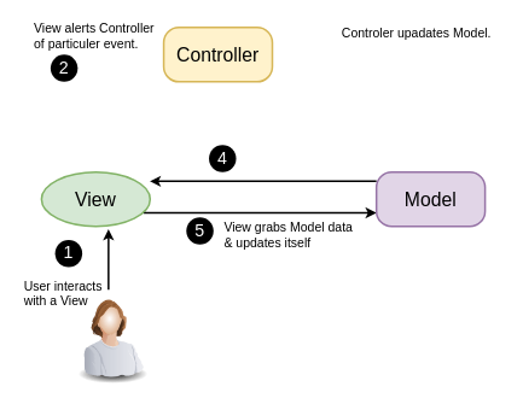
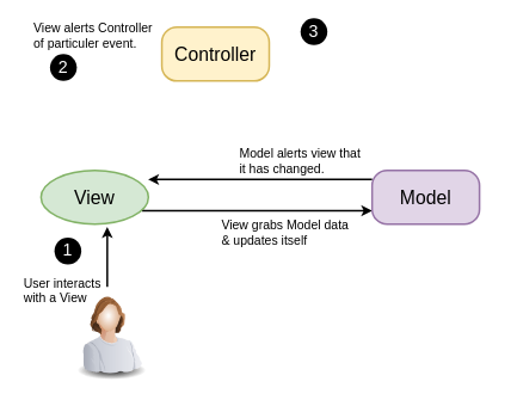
  <mxCell id="0" />
  <mxCell id="1" parent="0" />
  <mxCell id="2" style="edgeStyle=orthogonalEdgeStyle;rounded=0;orthogonalLoop=1;jettySize=auto;html=1;entryX=0.617;entryY=1.053;entryDx=0;entryDy=0;entryPerimeter=0;strokeWidth=2;" edge="1" parent="1" target="4"><mxGeometry relative="1" as="geometry"><mxPoint x="119" y="320" as="sourcePoint" /><Array as="points"><mxPoint x="119" y="300" /><mxPoint x="119" y="300" /></Array></mxGeometry></mxCell>
  <mxCell id="3" style="edgeStyle=orthogonalEdgeStyle;rounded=0;orthogonalLoop=1;jettySize=auto;html=1;exitX=1;exitY=0.75;exitDx=0;exitDy=0;strokeWidth=2;" edge="1" parent="1" source="4" target="7"><mxGeometry relative="1" as="geometry"><Array as="points"><mxPoint x="265" y="235" /><mxPoint x="265" y="235" /></Array></mxGeometry></mxCell>
  <mxCell id="4" value="&lt;font style=&quot;font-size: 21px&quot;&gt;View&lt;/font&gt;" style="ellipse;whiteSpace=wrap;html=1;arcSize=28;strokeWidth=2;fillColor=#d5e8d4;strokeColor=#82b366;" vertex="1" parent="1"><mxGeometry x="45" y="190" width="120" height="60" as="geometry" /></mxCell>
  <mxCell id="5" value="&lt;font style=&quot;font-size: 21px&quot;&gt;Controller&lt;/font&gt;" style="rounded=1;whiteSpace=wrap;html=1;arcSize=28;strokeWidth=2;fillColor=#fff2cc;strokeColor=#d6b656;" vertex="1" parent="1"><mxGeometry x="180" y="30" width="120" height="60" as="geometry" /></mxCell>
  <mxCell id="6" style="edgeStyle=orthogonalEdgeStyle;rounded=0;orthogonalLoop=1;jettySize=auto;html=1;entryX=0.997;entryY=0.168;entryDx=0;entryDy=0;entryPerimeter=0;strokeWidth=2;" edge="1" parent="1" source="7" target="4"><mxGeometry relative="1" as="geometry"><Array as="points"><mxPoint x="255" y="200" /><mxPoint x="255" y="200" /></Array></mxGeometry></mxCell>
  <mxCell id="7" value="&lt;font style=&quot;font-size: 21px&quot;&gt;Model&lt;/font&gt;" style="rounded=1;whiteSpace=wrap;html=1;arcSize=28;strokeWidth=2;fillColor=#e1d5e7;strokeColor=#9673a6;" vertex="1" parent="1"><mxGeometry x="415" y="190" width="120" height="60" as="geometry" /></mxCell>
  <mxCell id="8" value="&lt;font style=&quot;font-size: 14px&quot;&gt;&amp;nbsp;User interacts&lt;br&gt;&amp;nbsp;with a View&lt;/font&gt;" style="text;html=1;resizable=0;points=[];autosize=1;align=left;verticalAlign=top;spacingTop=-4;" vertex="1" parent="1"><mxGeometry x="20" y="305" width="110" height="30" as="geometry" /></mxCell>
  <mxCell id="9" value="&lt;font style=&quot;font-size: 19px&quot; color=&quot;#ffffff&quot;&gt;1&lt;/font&gt;" style="ellipse;whiteSpace=wrap;html=1;aspect=fixed;strokeWidth=2;fillColor=#000000;strokeColor=none;" vertex="1" parent="1"><mxGeometry x="60" y="265" width="30" height="30" as="geometry" /></mxCell>
  <mxCell id="10" value="&lt;font style=&quot;font-size: 14px&quot;&gt;View alerts Controller&amp;nbsp;&lt;br&gt;of particuler event.&lt;/font&gt;" style="text;html=1;resizable=0;points=[];autosize=1;align=left;verticalAlign=top;spacingTop=-4;" vertex="1" parent="1"><mxGeometry x="35" y="20" width="150" height="30" as="geometry" /></mxCell>
  <mxCell id="11" value="&lt;font style=&quot;font-size: 19px&quot; color=&quot;#ffffff&quot;&gt;2&lt;/font&gt;" style="ellipse;whiteSpace=wrap;html=1;aspect=fixed;strokeWidth=2;fillColor=#000000;strokeColor=none;" vertex="1" parent="1"><mxGeometry x="55" y="60" width="30" height="30" as="geometry" /></mxCell>
- <mxCell id="13" value="&lt;font style=&quot;font-size: 19px&quot; color=&quot;#ffffff&quot;&gt;4&lt;/font&gt;" style="ellipse;whiteSpace=wrap;html=1;aspect=fixed;strokeWidth=2;fillColor=#000000;strokeColor=none;" vertex="1" parent="1"><mxGeometry x="230" y="160" width="30" height="30" as="geometry" /></mxCell>
+ <mxCell id="12" value="&lt;font style=&quot;font-size: 14px&quot;&gt;Model alerts view that&amp;nbsp;&lt;br&gt;it has changed.&lt;/font&gt;" style="text;html=1;resizable=0;points=[];autosize=1;align=left;verticalAlign=top;spacingTop=-4;" vertex="1" parent="1"><mxGeometry x="265" y="160" width="150" height="30" as="geometry" /></mxCell>
  <mxCell id="14" value="&lt;font style=&quot;font-size: 14px&quot;&gt;View grabs Model data&amp;nbsp;&lt;br&gt;&amp;amp; updates itself&lt;/font&gt;" style="text;html=1;resizable=0;points=[];autosize=1;align=left;verticalAlign=top;spacingTop=-4;" vertex="1" parent="1"><mxGeometry x="245" y="240" width="160" height="30" as="geometry" /></mxCell>
- <mxCell id="15" value="&lt;font style=&quot;font-size: 19px&quot; color=&quot;#ffffff&quot;&gt;5&lt;/font&gt;" style="ellipse;whiteSpace=wrap;html=1;aspect=fixed;strokeWidth=2;fillColor=#000000;strokeColor=none;" vertex="1" parent="1"><mxGeometry x="205" y="240" width="30" height="30" as="geometry" /></mxCell>
- <mxCell id="16" value="&lt;span style=&quot;font-size: 14px&quot;&gt;Controler upadates Model.&lt;/span&gt;" style="text;html=1;resizable=0;points=[];autosize=1;align=left;verticalAlign=top;spacingTop=-4;" vertex="1" parent="1"><mxGeometry x="375" y="25" width="180" height="20" as="geometry" /></mxCell>
+ <mxCell id="17" value="&lt;font style=&quot;font-size: 19px&quot; color=&quot;#ffffff&quot;&gt;3&lt;/font&gt;" style="ellipse;whiteSpace=wrap;html=1;aspect=fixed;strokeWidth=2;fillColor=#000000;strokeColor=none;" vertex="1" parent="1"><mxGeometry x="335" y="20" width="30" height="30" as="geometry" /></mxCell>
  <mxCell id="18" value="" style="image;html=1;labelBackgroundColor=#ffffff;image=img/lib/clip_art/people/Worker_Woman_128x128.png;strokeWidth=2;fillColor=#006666;" vertex="1" parent="1"><mxGeometry x="70" y="320" width="105" height="105" as="geometry" /></mxCell>
